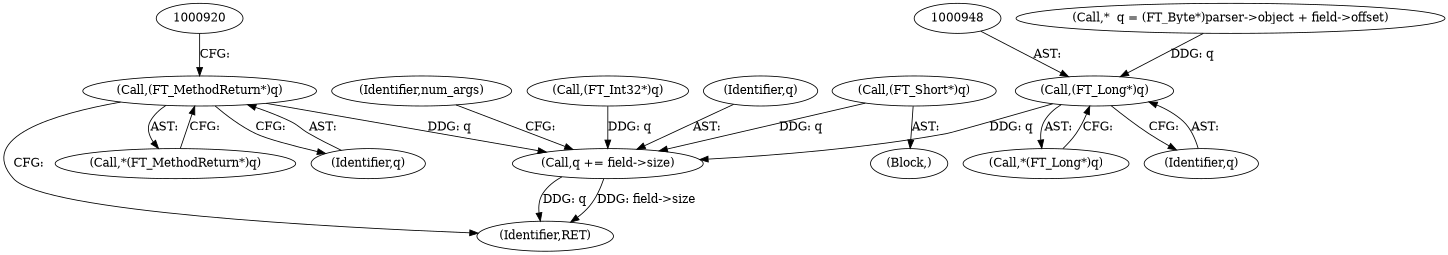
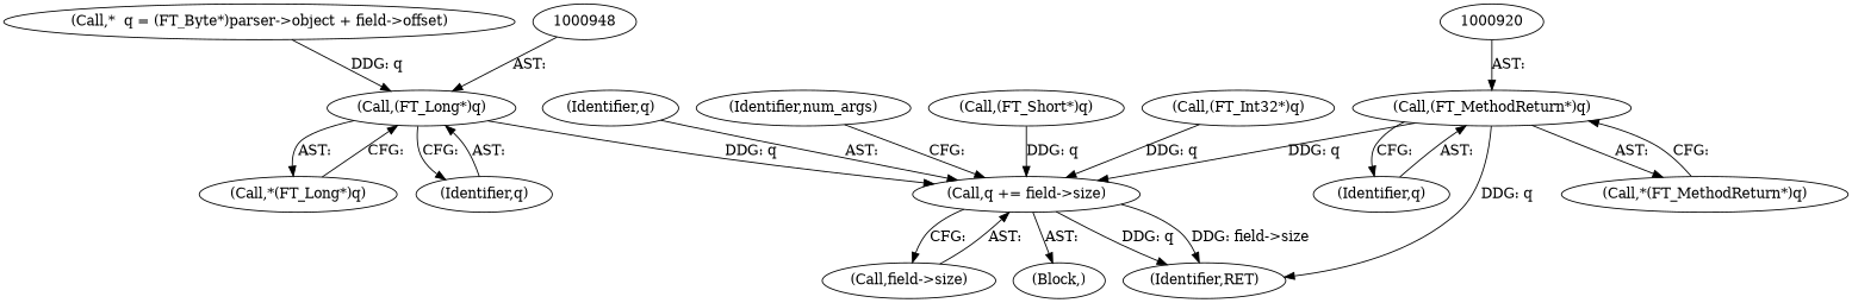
  digraph {
    n1 [label="(Call,(FT_MethodReturn*)q)"]
    n2 [label="(Call,q += field->size)"]
    n3 [label="(Call,*(FT_MethodReturn*)q)"]
    n4 [label="(Identifier,q)"]
    n5 [label="(Identifier,RET)"]
+   n6 [label="(Call,field->size)"]
    n7 [label="(Block,)"]
    n8 [label="(Call,(FT_Long*)q)"]
    n9 [label="(Call,*(FT_Long*)q)"]
    n10 [label="(Identifier,q)"]
    n11 [label="(Identifier,q)"]
    n12 [label="(Identifier,num_args)"]
    n13 [label="(Call,(FT_Short*)q)"]
    n14 [label="(Call,(FT_Int32*)q)"]
    n15 [label="(Call,*  q = (FT_Byte*)parser->object + field->offset)"]
    1000920
    1000948
    n1 -> n2 [label="DDG: q"]
    n1 -> n3 [label="AST: "]
    n1 -> n4 [label="CFG: "]
-   n1 -> n5 [label="CFG: "]
+   n1 -> n5 [label="DDG: q"]
    n2 -> n5 [label="DDG: field->size"]
    n2 -> n5 [label="DDG: q"]
-   n13 -> n7 [label="AST: "]
+   n2 -> n6 [label="CFG: "]
+   n2 -> n7 [label="AST: "]
    n3 -> n1 [label="CFG: "]
    n4 -> n1 [label="AST: "]
+   n6 -> n2 [label="AST: "]
    n8 -> n2 [label="DDG: q"]
    n8 -> n9 [label="AST: "]
    n8 -> n10 [label="CFG: "]
    n9 -> n8 [label="CFG: "]
    n10 -> n8 [label="AST: "]
    n11 -> n2 [label="AST: "]
    n12 -> n2 [label="CFG: "]
    n13 -> n2 [label="DDG: q"]
    n14 -> n2 [label="DDG: q"]
    n15 -> n8 [label="DDG: q"]
-   1000920 -> n1 [label="CFG: "]
+   1000920 -> n1 [label="AST: "]
    1000948 -> n8 [label="AST: "]
  }
